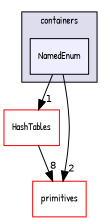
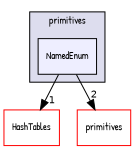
  digraph {
    compound=true
    fontname="Patrick Hand"
    node [fontname="Patrick Hand" fontsize=10 shape=box color=red]
    edge [fontname="Patrick Hand" labeldistance=1.5 labelfontname=Helvetica labelfontsize=10]
    n1 [fillcolor="#eeeeff" label=NamedEnum pencolor=black style=filled color=""]
    n2 [label=HashTables]
    n3 [label=primitives]
    subgraph cluster_1 {
      bgcolor="#ddddee"
      fontsize=10
-     label=containers
+     label=primitives
      pencolor=black
      n1
    }
    n1 -> n2 [headlabel=1]
    n1 -> n3 [headlabel=2]
-   n2 -> n3 [headlabel=8]
  }
